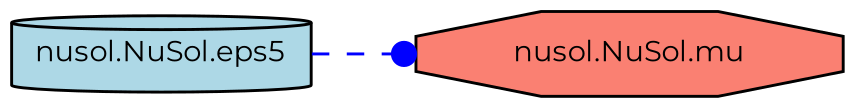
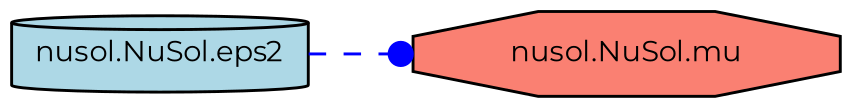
  digraph {
    rankdir=LR
    fontname=Montserrat
    node [color=black fontname=Montserrat fontsize=10 style=filled]
-   n1 [fillcolor=lightblue fontcolor=black height=0.2 label="nusol.NuSol.eps5" shape=cylinder width=0.4]
+   n1 [fillcolor=lightblue fontcolor=black height=0.2 label="nusol.NuSol.eps2" shape=cylinder width=0.4]
    n2 [fillcolor=salmon height=0.2 label="nusol.NuSol.mu" shape=octagon width=0.4]
    n1 -> n2 [color=blue fontname=Montserrat fontsize=10 labelfontname=Helvetica labelfontsize=10 style=dashed arrowhead=dot]
  }
